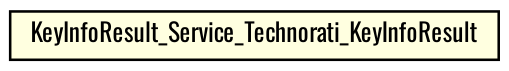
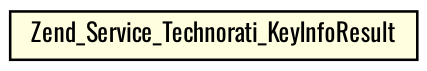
  digraph {
    rankdir=LR
    fontname=Oswald
-   n1 [color=black fillcolor=lightyellow fontname=Oswald fontsize=10 height=0.2 label=KeyInfoResult_Service_Technorati_KeyInfoResult shape=record style=filled width=0.4]
+   n1 [color=black fillcolor=lightyellow fontname=Oswald fontsize=10 height=0.2 label=Zend_Service_Technorati_KeyInfoResult shape=record style=filled width=0.4]
  }
